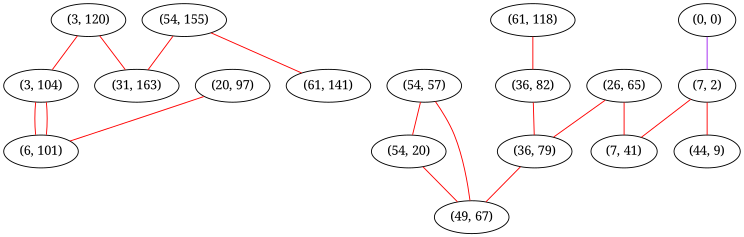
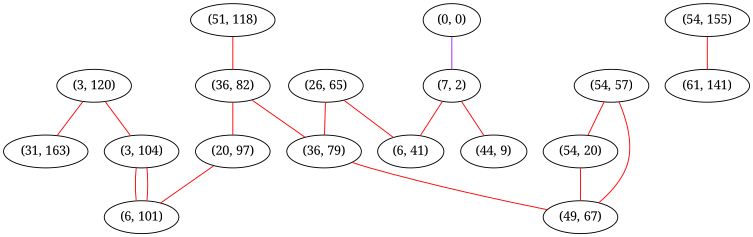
  graph {
    fontname="Noto Serif"
    node [fontname="Noto Serif"]
    edge [color=red fontname="Noto Serif" weight=1]
    "(3, 120)"
    "(3, 104)"
    "(31, 163)"
    "(6, 101)"
-   "(61, 118)"
+   "(61, 118)" [label="(51, 118)"]
    "(36, 82)"
    "(36, 79)"
    "(20, 97)"
    "(54, 57)"
    "(54, 20)"
    "(49, 67)"
    "(0, 0)"
    "(7, 2)"
-   "(7, 41)"
+   "(7, 41)" [label="(6, 41)"]
    "(44, 9)"
    "(26, 65)"
    "(54, 155)"
    "(61, 141)"
    "(3, 120)" -- "(3, 104)"
    "(3, 120)" -- "(31, 163)"
    "(3, 104)" -- "(6, 101)"
    "(3, 104)" -- "(6, 101)"
    "(61, 118)" -- "(36, 82)"
    "(36, 82)" -- "(36, 79)"
+   "(36, 82)" -- "(20, 97)"
    "(36, 79)" -- "(49, 67)"
    "(20, 97)" -- "(6, 101)"
    "(54, 57)" -- "(54, 20)"
    "(54, 57)" -- "(49, 67)"
    "(54, 20)" -- "(49, 67)"
    "(0, 0)" -- "(7, 2)" [color=purple weight=4]
    "(7, 2)" -- "(7, 41)"
    "(7, 2)" -- "(44, 9)"
    "(26, 65)" -- "(36, 79)"
    "(26, 65)" -- "(7, 41)"
-   "(54, 155)" -- "(31, 163)"
    "(54, 155)" -- "(61, 141)"
  }
